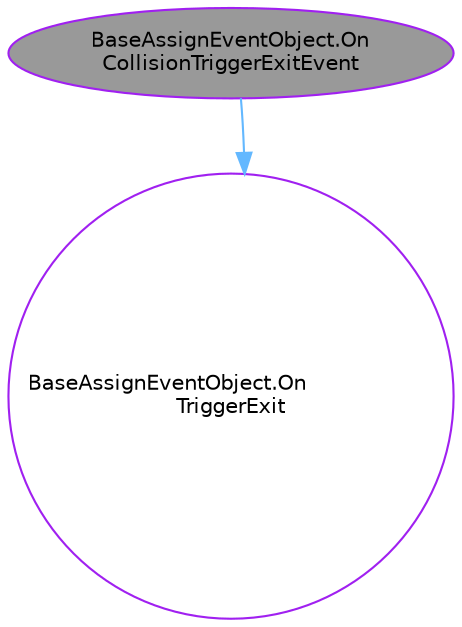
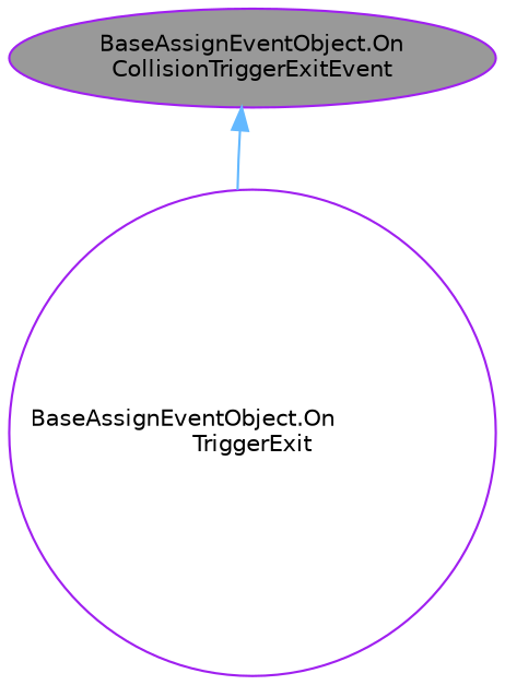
  digraph {
    rankdir=TB
    node [color=purple fontname=Helvetica fontsize=10 style=filled]
    n1 [fillcolor=grey60 fontcolor=black height=0.2 label="BaseAssignEventObject.On\lCollisionTriggerExitEvent" shape=ellipse width=0.4]
    n2 [fillcolor=white height=0.2 label="BaseAssignEventObject.On\lTriggerExit" shape=circle width=0.4]
-   n2 -> n1 [color=steelblue1 dir=back fontname=Helvetica fontsize=10 labelfontname=Helvetica labelfontsize=10 style=solid]
+   n1 -> n2 [color=steelblue1 dir=back fontname=Helvetica fontsize=10 labelfontname=Helvetica labelfontsize=10 style=solid]
  }
